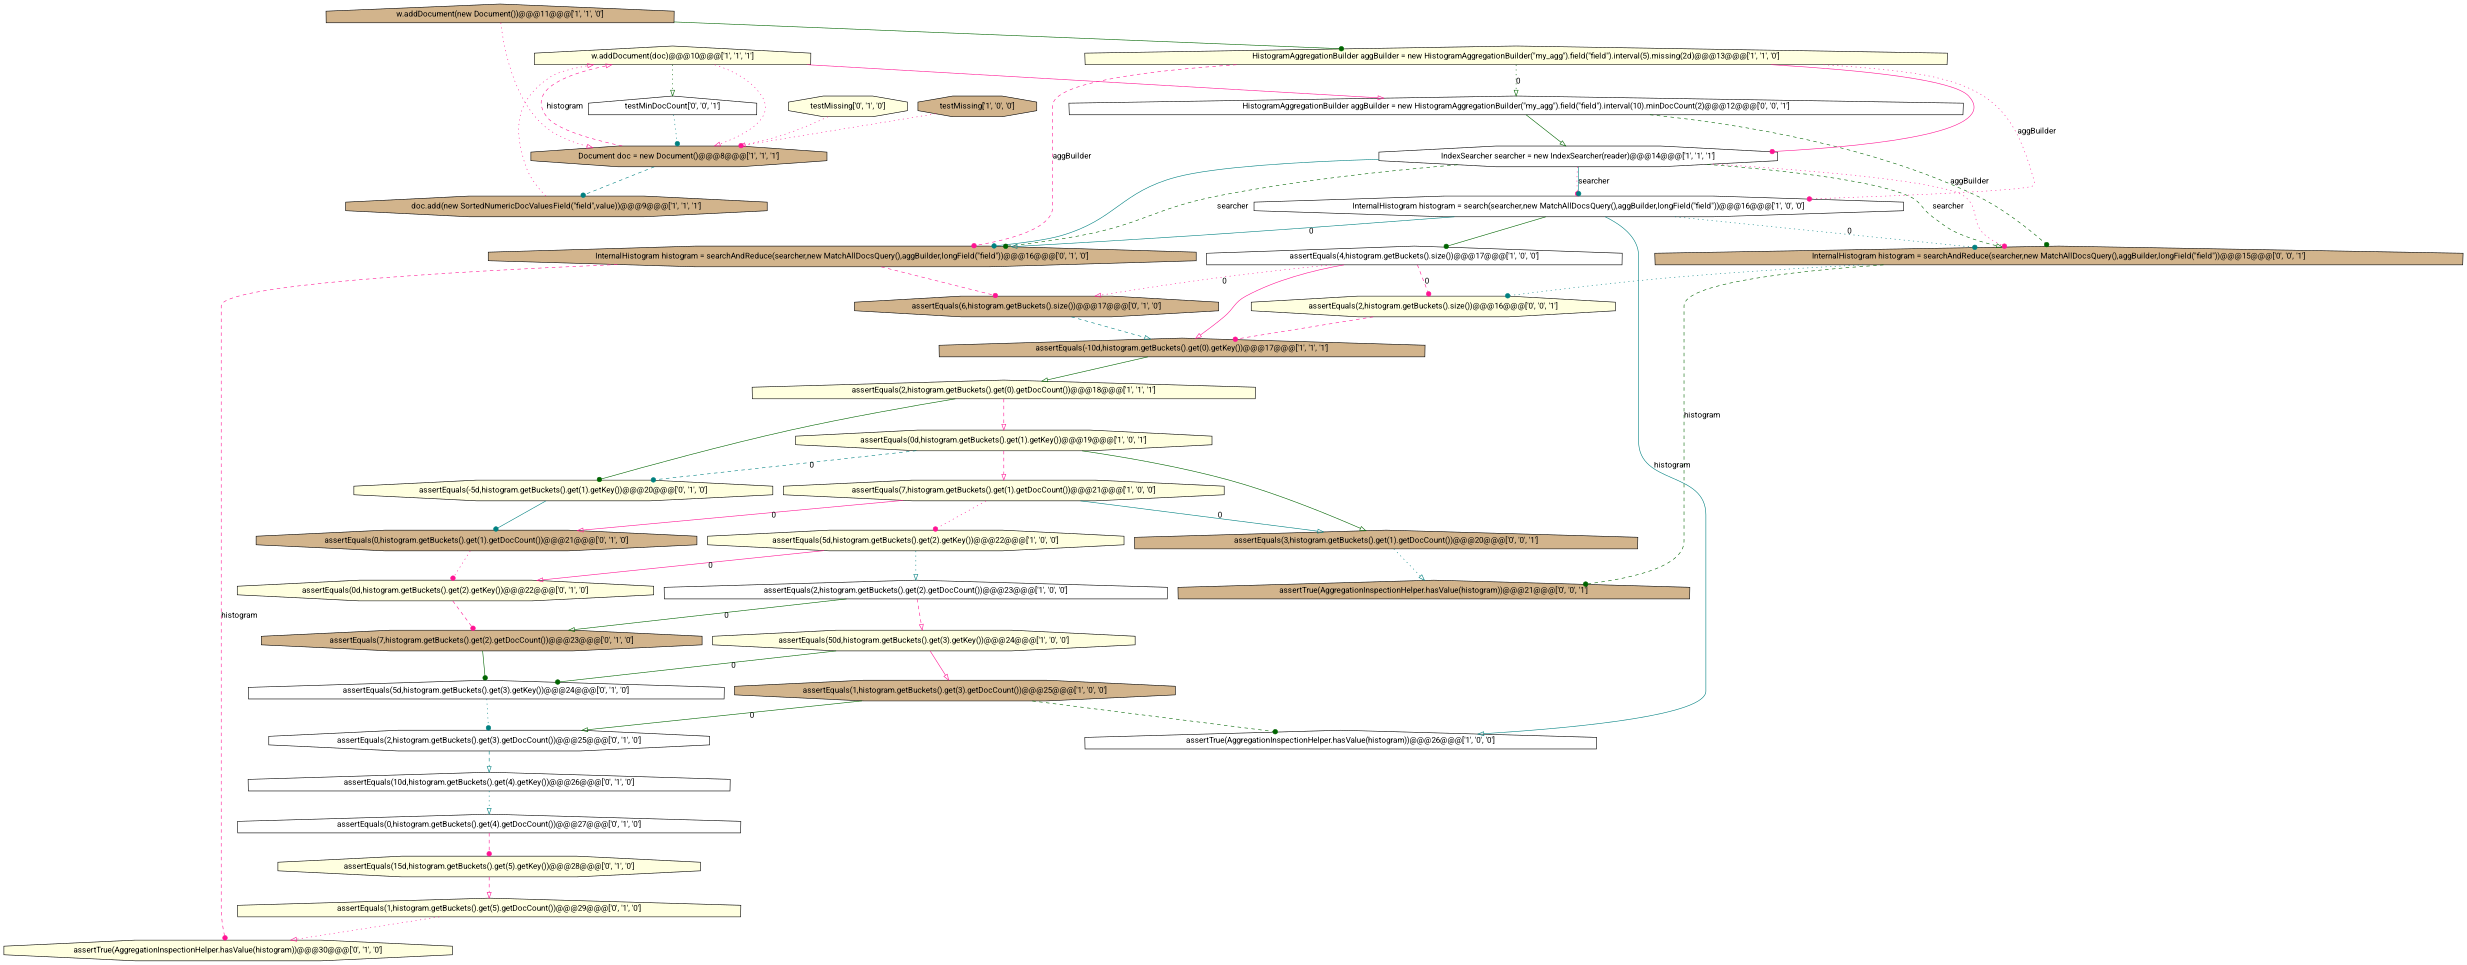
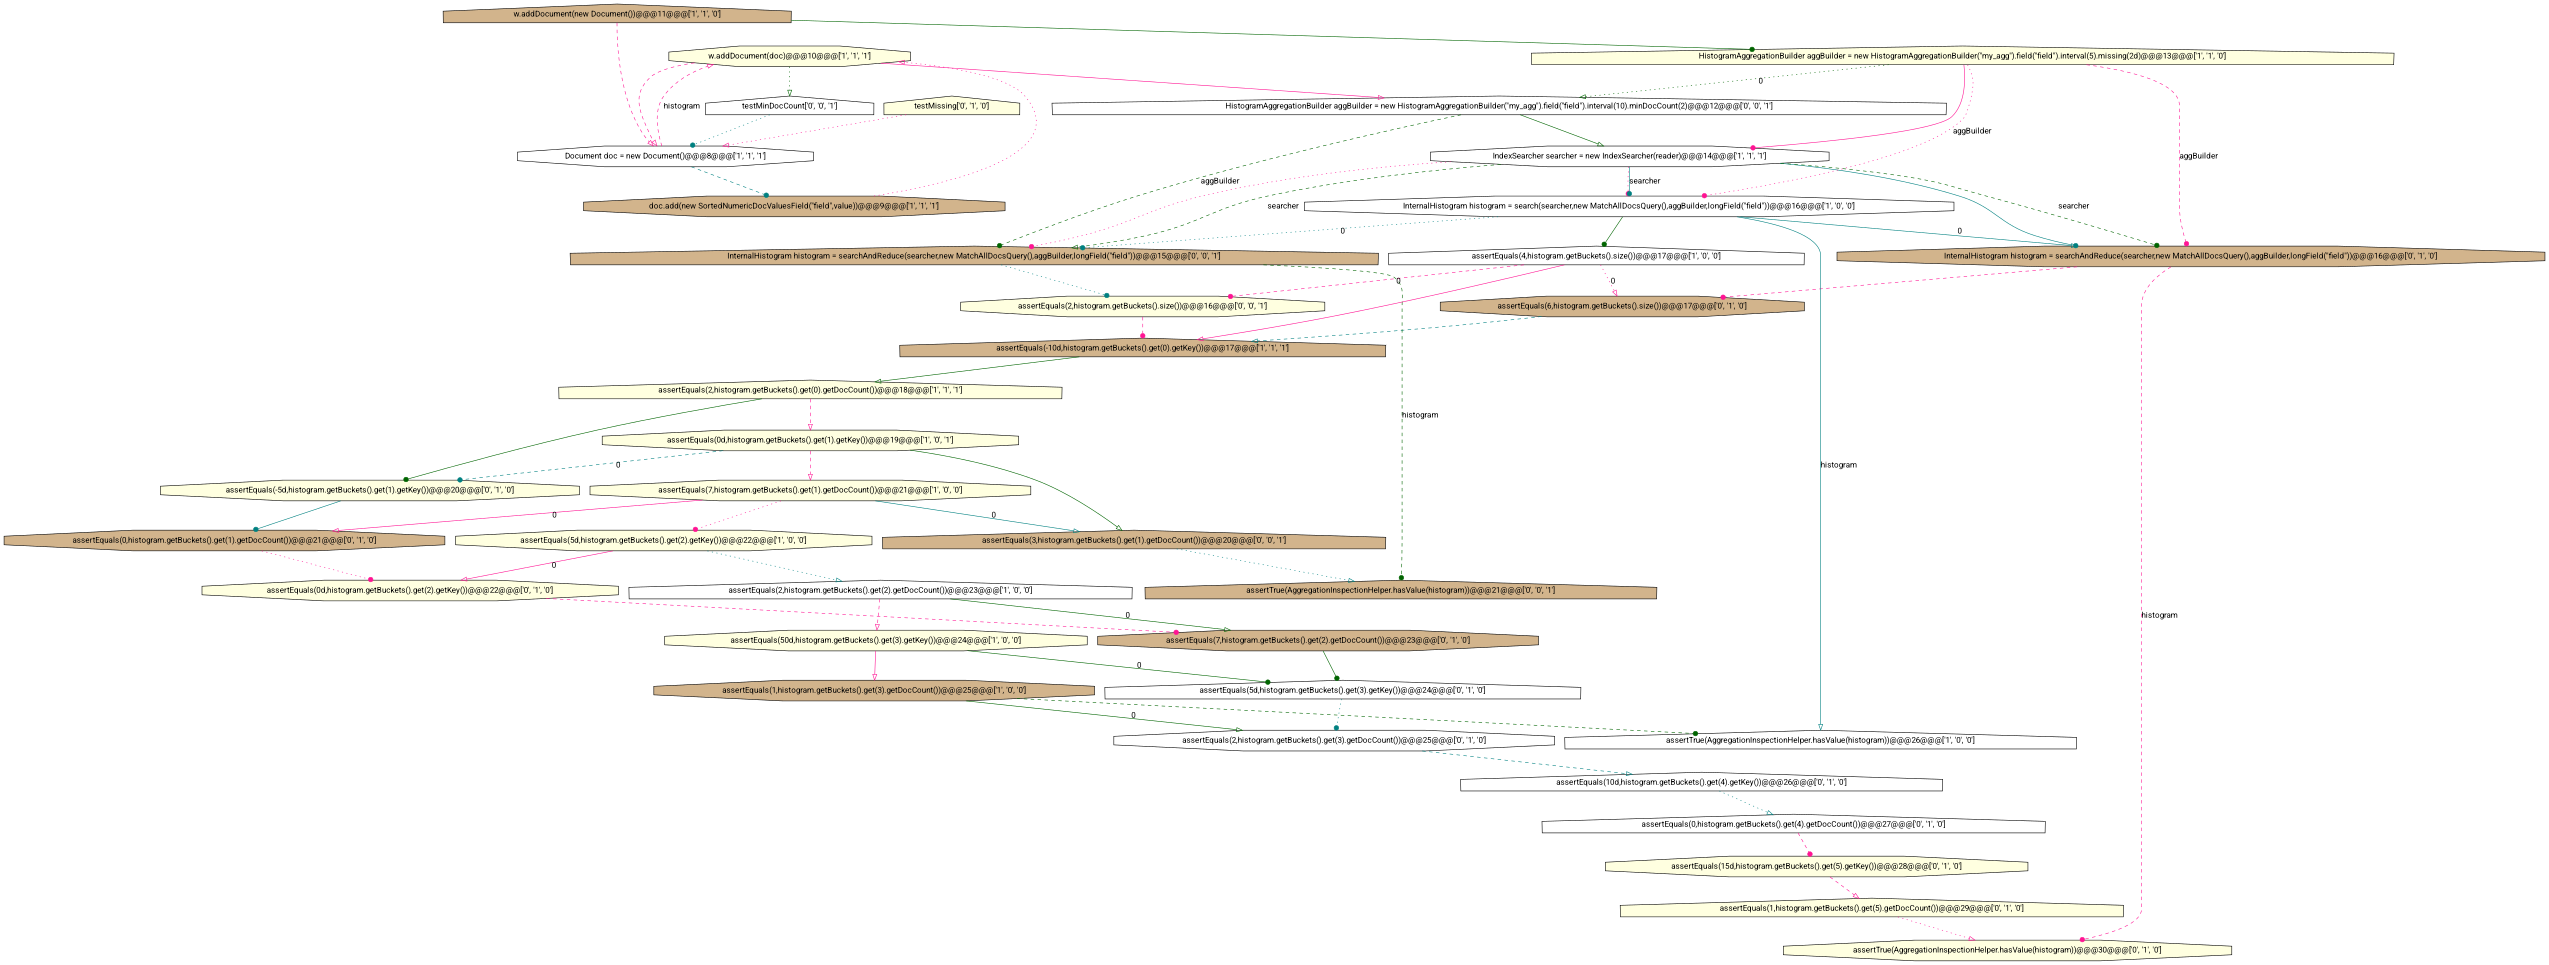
  digraph {
    fontname=Roboto
    node [fillcolor=lightyellow fontname=Roboto shape=octagon style=filled]
    edge [arrowhead=onormal color=deeppink fontname=Roboto style=solid]
    n1 [label="assertEquals(0d,histogram.getBuckets().get(1).getKey())@@@19@@@['1', '0', '1']"]
    n2 [fillcolor=tan label="assertEquals(3,histogram.getBuckets().get(1).getDocCount())@@@20@@@['0', '0', '1']" shape=house]
    n3 [label="assertEquals(7,histogram.getBuckets().get(1).getDocCount())@@@21@@@['1', '0', '0']"]
    n4 [label="assertEquals(-5d,histogram.getBuckets().get(1).getKey())@@@20@@@['0', '1', '0']"]
    n5 [fillcolor=tan label="assertTrue(AggregationInspectionHelper.hasValue(histogram))@@@21@@@['0', '0', '1']" shape=house]
    n6 [fillcolor=tan label="assertEquals(0,histogram.getBuckets().get(1).getDocCount())@@@21@@@['0', '1', '0']"]
    n7 [label="assertEquals(5d,histogram.getBuckets().get(2).getKey())@@@22@@@['1', '0', '0']"]
    n8 [fillcolor=tan label="InternalHistogram histogram = searchAndReduce(searcher,new MatchAllDocsQuery(),aggBuilder,longField(\"field\"))@@@16@@@['0', '1', '0']"]
    n9 [label="assertTrue(AggregationInspectionHelper.hasValue(histogram))@@@30@@@['0', '1', '0']"]
    n10 [fillcolor=tan label="assertEquals(6,histogram.getBuckets().size())@@@17@@@['0', '1', '0']"]
    n11 [fillcolor=tan label="assertEquals(-10d,histogram.getBuckets().get(0).getKey())@@@17@@@['1', '1', '1']" shape=house]
    n12 [fillcolor=tan label="InternalHistogram histogram = searchAndReduce(searcher,new MatchAllDocsQuery(),aggBuilder,longField(\"field\"))@@@15@@@['0', '0', '1']" shape=house]
    n13 [label="assertEquals(2,histogram.getBuckets().size())@@@16@@@['0', '0', '1']"]
    n14 [fillcolor=white label="assertEquals(2,histogram.getBuckets().get(3).getDocCount())@@@25@@@['0', '1', '0']"]
    n15 [fillcolor=white label="assertEquals(10d,histogram.getBuckets().get(4).getKey())@@@26@@@['0', '1', '0']" shape=house]
    n16 [fillcolor=white label="assertEquals(0,histogram.getBuckets().get(4).getDocCount())@@@27@@@['0', '1', '0']" shape=house]
    n17 [label="assertEquals(15d,histogram.getBuckets().get(5).getKey())@@@28@@@['0', '1', '0']"]
    n18 [label="assertEquals(1,histogram.getBuckets().get(5).getDocCount())@@@29@@@['0', '1', '0']" shape=house]
    n19 [fillcolor=tan label="doc.add(new SortedNumericDocValuesField(\"field\",value))@@@9@@@['1', '1', '1']"]
-   n20 [label="w.addDocument(doc)@@@10@@@['1', '1', '1']" shape=house]
+   n20 [label="w.addDocument(doc)@@@10@@@['1', '1', '1']"]
    n21 [fillcolor=white label="HistogramAggregationBuilder aggBuilder = new HistogramAggregationBuilder(\"my_agg\").field(\"field\").interval(10).minDocCount(2)@@@12@@@['0', '0', '1']" shape=house]
    n22 [fillcolor=white label="testMinDocCount['0', '0', '1']" shape=house]
-   n23 [fillcolor=tan label="Document doc = new Document()@@@8@@@['1', '1', '1']"]
+   n23 [fillcolor=white label="Document doc = new Document()@@@8@@@['1', '1', '1']"]
    n24 [fillcolor=white label="IndexSearcher searcher = new IndexSearcher(reader)@@@14@@@['1', '1', '1']"]
    n25 [fillcolor=white label="InternalHistogram histogram = search(searcher,new MatchAllDocsQuery(),aggBuilder,longField(\"field\"))@@@16@@@['1', '0', '0']"]
    n26 [label="assertEquals(0d,histogram.getBuckets().get(2).getKey())@@@22@@@['0', '1', '0']"]
    n27 [fillcolor=tan label="assertEquals(7,histogram.getBuckets().get(2).getDocCount())@@@23@@@['0', '1', '0']"]
    n28 [fillcolor=white label="assertEquals(4,histogram.getBuckets().size())@@@17@@@['1', '0', '0']" shape=house]
    n29 [fillcolor=white label="assertTrue(AggregationInspectionHelper.hasValue(histogram))@@@26@@@['1', '0', '0']" shape=house]
    n30 [label="HistogramAggregationBuilder aggBuilder = new HistogramAggregationBuilder(\"my_agg\").field(\"field\").interval(5).missing(2d)@@@13@@@['1', '1', '0']" shape=house]
    n31 [fillcolor=white label="assertEquals(2,histogram.getBuckets().get(2).getDocCount())@@@23@@@['1', '0', '0']" shape=house]
    n32 [label="assertEquals(2,histogram.getBuckets().get(0).getDocCount())@@@18@@@['1', '1', '1']" shape=house]
    n33 [fillcolor=tan label="w.addDocument(new Document())@@@11@@@['1', '1', '0']" shape=house]
-   n34 [label="testMissing['0', '1', '0']"]
+   n34 [label="testMissing['0', '1', '0']" shape=house]
    n35 [fillcolor=white label="assertEquals(5d,histogram.getBuckets().get(3).getKey())@@@24@@@['0', '1', '0']" shape=house]
-   n36 [fillcolor=tan label="testMissing['1', '0', '0']"]
    n37 [label="assertEquals(50d,histogram.getBuckets().get(3).getKey())@@@24@@@['1', '0', '0']"]
    n38 [fillcolor=tan label="assertEquals(1,histogram.getBuckets().get(3).getDocCount())@@@25@@@['1', '0', '0']"]
    n1 -> n2 [color=darkgreen]
    n1 -> n3 [style=dashed]
    n1 -> n4 [arrowhead=dot color=teal label=0 style=dashed]
    n2 -> n5 [color=teal style=dotted]
    n3 -> n2 [color=teal label=0]
    n3 -> n6 [label=0]
    n3 -> n7 [arrowhead=dot style=dotted]
    n4 -> n6 [arrowhead=dot color=teal]
    n6 -> n26 [arrowhead=dot style=dotted]
    n7 -> n26 [label=0]
    n7 -> n31 [color=teal style=dotted]
    n8 -> n9 [arrowhead=dot label=histogram style=dashed]
    n8 -> n10 [arrowhead=dot style=dashed]
    n10 -> n11 [color=teal style=dashed]
    n11 -> n32 [color=darkgreen]
    n12 -> n5 [arrowhead=dot color=darkgreen label=histogram style=dashed]
    n12 -> n13 [arrowhead=dot color=teal style=dotted]
    n13 -> n11 [arrowhead=dot style=dashed]
    n14 -> n15 [color=teal style=dashed]
    n15 -> n16 [color=teal style=dotted]
    n16 -> n17 [arrowhead=dot style=dashed]
    n17 -> n18 [style=dashed]
    n18 -> n9 [style=dotted]
    n19 -> n20 [style=dotted]
    n20 -> n21
    n20 -> n22 [color=darkgreen style=dotted]
-   n20 -> n23 [style=dotted]
+   n20 -> n23 [style=dashed]
    n21 -> n12 [arrowhead=dot color=darkgreen label=aggBuilder style=dashed]
    n21 -> n24 [color=darkgreen]
    n22 -> n23 [arrowhead=dot color=teal style=dotted]
    n23 -> n19 [arrowhead=dot color=teal style=dashed]
    n23 -> n20 [label=histogram style=dashed]
    n24 -> n8 [arrowhead=dot color=teal]
    n24 -> n8 [arrowhead=dot color=darkgreen label=searcher style=dashed]
    n24 -> n12 [color=darkgreen label=searcher style=dashed]
    n24 -> n12 [arrowhead=dot style=dotted]
    n24 -> n25 [arrowhead=dot style=dotted]
    n24 -> n25 [arrowhead=dot color=teal label=searcher]
    n25 -> n8 [color=teal label=0]
    n25 -> n12 [arrowhead=dot color=teal label=0 style=dotted]
    n25 -> n28 [arrowhead=dot color=darkgreen]
    n25 -> n29 [color=teal label=histogram]
    n26 -> n27 [arrowhead=dot style=dashed]
    n27 -> n35 [arrowhead=dot color=darkgreen]
    n28 -> n10 [label=0 style=dotted]
    n28 -> n11
    n28 -> n13 [arrowhead=dot label=0 style=dashed]
    n30 -> n8 [arrowhead=dot label=aggBuilder style=dashed]
    n30 -> n21 [color=darkgreen label=0 style=dotted]
    n30 -> n24 [arrowhead=dot]
    n30 -> n25 [arrowhead=dot label=aggBuilder style=dotted]
    n31 -> n27 [color=darkgreen label=0]
    n31 -> n37 [style=dashed]
    n32 -> n1 [style=dashed]
    n32 -> n4 [arrowhead=dot color=darkgreen]
-   n33 -> n23 [style=dotted]
+   n33 -> n23 [style=dashed]
    n33 -> n30 [arrowhead=dot color=darkgreen]
    n34 -> n23 [style=dotted]
    n35 -> n14 [arrowhead=dot color=teal style=dotted]
-   n36 -> n23 [arrowhead=dot style=dotted]
    n37 -> n35 [arrowhead=dot color=darkgreen label=0]
    n37 -> n38
    n38 -> n14 [color=darkgreen label=0]
    n38 -> n29 [arrowhead=dot color=darkgreen style=dashed]
  }
